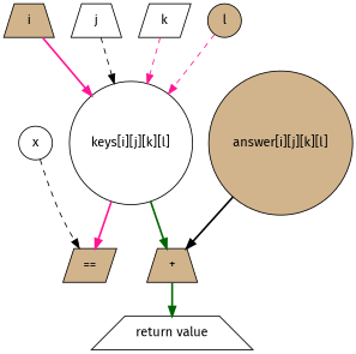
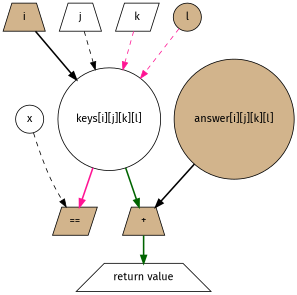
  digraph {
    fontname="Fira Sans"
    node [fillcolor=tan fontname="Fira Sans" shape=trapezium style=filled]
    edge [color=black fontname="Fira Sans" style=bold]
    n1 [label=i]
    n2 [fillcolor=white label="keys[i][j][k][l]" shape=circle]
    n3 [label="==" shape=parallelogram]
    n4 [label="+"]
    n5 [fillcolor=white label=j]
    n6 [fillcolor=white label=k shape=parallelogram]
    n7 [label=l shape=circle]
    n8 [fillcolor=white label=x shape=circle]
    n9 [fillcolor=white label="return value"]
    n10 [label="answer[i][j][k][l]" shape=circle]
-   n1 -> n2 [color=deeppink]
+   n1 -> n2
    n2 -> n3 [color=deeppink]
    n2 -> n4 [color=darkgreen]
    n4 -> n9 [color=darkgreen]
    n5 -> n2 [style=dashed]
    n6 -> n2 [color=deeppink style=dashed]
    n7 -> n2 [color=deeppink style=dashed]
    n8 -> n3 [style=dashed]
    n10 -> n4
  }
